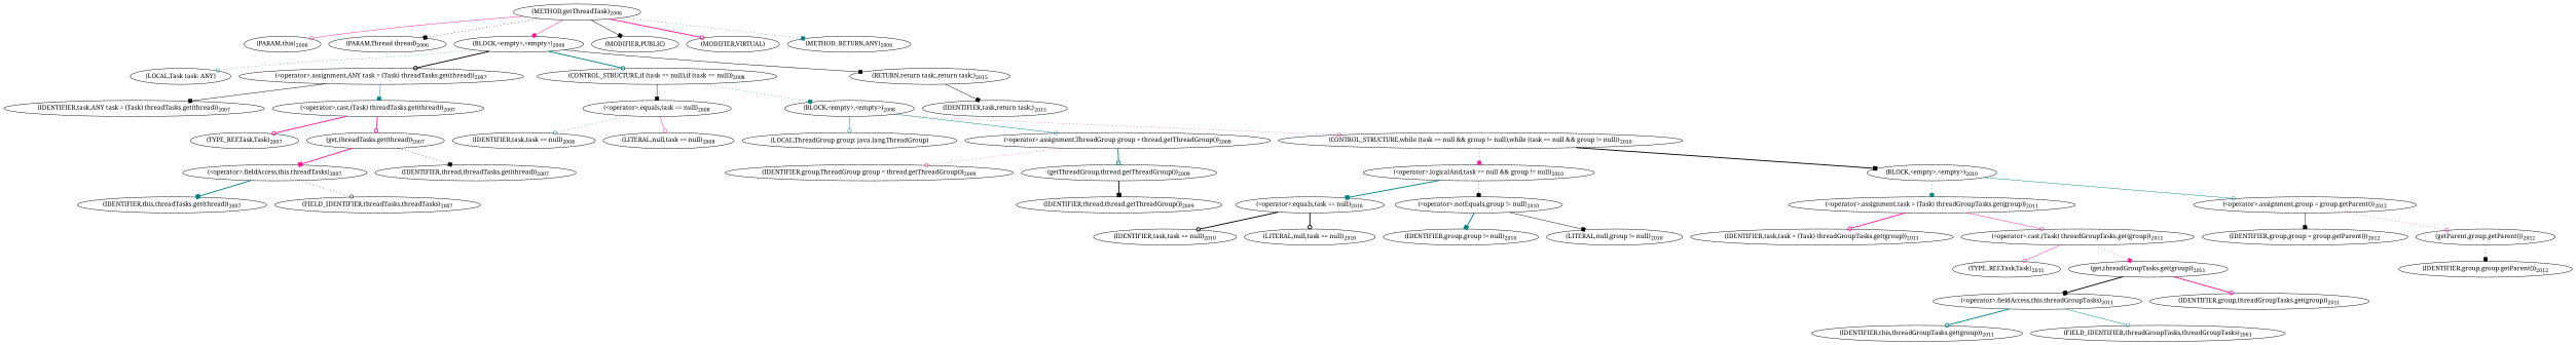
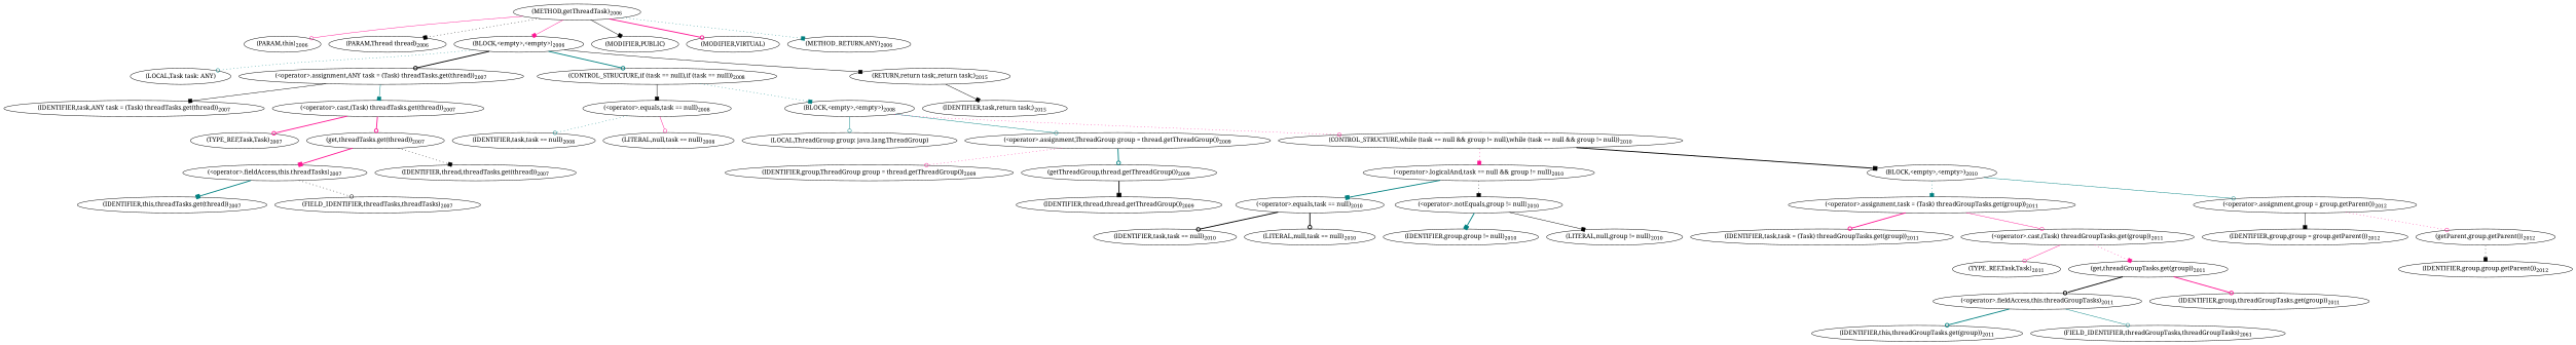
  digraph {
    fontname="Noto Serif"
    node [fontname="Noto Serif"]
    edge [arrowhead=odot color=black fontname="Noto Serif" style=bold]
    n1 [label=<(METHOD,getThreadTask)<SUB>2006</SUB>>]
    n2 [label=<(PARAM,this)<SUB>2006</SUB>>]
    n3 [label=<(PARAM,Thread thread)<SUB>2006</SUB>>]
    n4 [label=<(BLOCK,&lt;empty&gt;,&lt;empty&gt;)<SUB>2006</SUB>>]
    n5 [label=<(MODIFIER,PUBLIC)>]
    n6 [label=<(MODIFIER,VIRTUAL)>]
    n7 [label=<(METHOD_RETURN,ANY)<SUB>2006</SUB>>]
    n8 [label=<(LOCAL,Task task: ANY)>]
    n9 [label=<(&lt;operator&gt;.assignment,ANY task = (Task) threadTasks.get(thread))<SUB>2007</SUB>>]
    n10 [label=<(CONTROL_STRUCTURE,if (task == null),if (task == null))<SUB>2008</SUB>>]
    n11 [label=<(RETURN,return task;,return task;)<SUB>2015</SUB>>]
    n12 [label=<(IDENTIFIER,task,ANY task = (Task) threadTasks.get(thread))<SUB>2007</SUB>>]
    n13 [label=<(&lt;operator&gt;.cast,(Task) threadTasks.get(thread))<SUB>2007</SUB>>]
    n14 [label=<(&lt;operator&gt;.equals,task == null)<SUB>2008</SUB>>]
    n15 [label=<(BLOCK,&lt;empty&gt;,&lt;empty&gt;)<SUB>2008</SUB>>]
    n16 [label=<(IDENTIFIER,task,return task;)<SUB>2015</SUB>>]
    n17 [label=<(TYPE_REF,Task,Task)<SUB>2007</SUB>>]
    n18 [label=<(get,threadTasks.get(thread))<SUB>2007</SUB>>]
    n19 [label=<(&lt;operator&gt;.fieldAccess,this.threadTasks)<SUB>2007</SUB>>]
    n20 [label=<(IDENTIFIER,thread,threadTasks.get(thread))<SUB>2007</SUB>>]
    n21 [label=<(IDENTIFIER,this,threadTasks.get(thread))<SUB>2007</SUB>>]
    n22 [label=<(FIELD_IDENTIFIER,threadTasks,threadTasks)<SUB>2007</SUB>>]
    n23 [label=<(IDENTIFIER,task,task == null)<SUB>2008</SUB>>]
    n24 [label=<(LITERAL,null,task == null)<SUB>2008</SUB>>]
    n25 [label=<(LOCAL,ThreadGroup group: java.lang.ThreadGroup)>]
    n26 [label=<(&lt;operator&gt;.assignment,ThreadGroup group = thread.getThreadGroup())<SUB>2009</SUB>>]
    n27 [label=<(CONTROL_STRUCTURE,while (task == null &amp;&amp; group != null),while (task == null &amp;&amp; group != null))<SUB>2010</SUB>>]
    n28 [label=<(IDENTIFIER,group,ThreadGroup group = thread.getThreadGroup())<SUB>2009</SUB>>]
    n29 [label=<(getThreadGroup,thread.getThreadGroup())<SUB>2009</SUB>>]
    n30 [label=<(&lt;operator&gt;.logicalAnd,task == null &amp;&amp; group != null)<SUB>2010</SUB>>]
    n31 [label=<(BLOCK,&lt;empty&gt;,&lt;empty&gt;)<SUB>2010</SUB>>]
    n32 [label=<(IDENTIFIER,thread,thread.getThreadGroup())<SUB>2009</SUB>>]
    n33 [label=<(&lt;operator&gt;.equals,task == null)<SUB>2010</SUB>>]
    n34 [label=<(&lt;operator&gt;.notEquals,group != null)<SUB>2010</SUB>>]
    n35 [label=<(&lt;operator&gt;.assignment,task = (Task) threadGroupTasks.get(group))<SUB>2011</SUB>>]
    n36 [label=<(&lt;operator&gt;.assignment,group = group.getParent())<SUB>2012</SUB>>]
    n37 [label=<(IDENTIFIER,task,task == null)<SUB>2010</SUB>>]
    n38 [label=<(LITERAL,null,task == null)<SUB>2010</SUB>>]
    n39 [label=<(IDENTIFIER,group,group != null)<SUB>2010</SUB>>]
    n40 [label=<(LITERAL,null,group != null)<SUB>2010</SUB>>]
    n41 [label=<(IDENTIFIER,task,task = (Task) threadGroupTasks.get(group))<SUB>2011</SUB>>]
    n42 [label=<(&lt;operator&gt;.cast,(Task) threadGroupTasks.get(group))<SUB>2011</SUB>>]
    n43 [label=<(IDENTIFIER,group,group = group.getParent())<SUB>2012</SUB>>]
    n44 [label=<(getParent,group.getParent())<SUB>2012</SUB>>]
    n45 [label=<(TYPE_REF,Task,Task)<SUB>2011</SUB>>]
    n46 [label=<(get,threadGroupTasks.get(group))<SUB>2011</SUB>>]
    n47 [label=<(&lt;operator&gt;.fieldAccess,this.threadGroupTasks)<SUB>2011</SUB>>]
    n48 [label=<(IDENTIFIER,group,threadGroupTasks.get(group))<SUB>2011</SUB>>]
    n49 [label=<(IDENTIFIER,this,threadGroupTasks.get(group))<SUB>2011</SUB>>]
    n50 [label=<(FIELD_IDENTIFIER,threadGroupTasks,threadGroupTasks)<SUB>2061</SUB>>]
    n51 [label=<(IDENTIFIER,group,group.getParent())<SUB>2012</SUB>>]
    n1 -> n2 [color=deeppink style=solid]
    n1 -> n3 [arrowhead=box style=dotted]
    n1 -> n4 [arrowhead=box color=deeppink style=solid]
    n1 -> n5 [arrowhead=box style=solid]
    n1 -> n6 [color=deeppink]
    n1 -> n7 [arrowhead=box color=teal style=dotted]
    n4 -> n8 [color=teal style=dotted]
    n4 -> n9
    n4 -> n10 [color=teal]
    n4 -> n11 [arrowhead=box style=solid]
    n9 -> n12 [arrowhead=box style=solid]
    n9 -> n13 [arrowhead=box color=teal style=solid]
    n10 -> n14 [arrowhead=box style=solid]
    n10 -> n15 [arrowhead=box color=teal style=dotted]
    n11 -> n16 [arrowhead=box style=solid]
    n13 -> n17 [color=deeppink]
    n13 -> n18 [color=deeppink]
    n14 -> n23 [color=teal style=dotted]
    n14 -> n24 [color=deeppink style=solid]
    n15 -> n25 [color=teal style=solid]
    n15 -> n26 [color=teal style=solid]
    n15 -> n27 [color=deeppink style=dotted]
    n18 -> n19 [arrowhead=box color=deeppink]
    n18 -> n20 [arrowhead=box style=dotted]
    n19 -> n21 [arrowhead=box color=teal]
    n19 -> n22 [style=dotted]
    n26 -> n28 [color=deeppink style=dotted]
    n26 -> n29 [color=teal]
    n27 -> n30 [arrowhead=box color=deeppink style=dotted]
    n27 -> n31 [arrowhead=box]
    n29 -> n32 [arrowhead=box]
    n30 -> n33 [arrowhead=box color=teal]
    n30 -> n34 [arrowhead=box style=dotted]
    n31 -> n35 [arrowhead=box color=teal style=dotted]
    n31 -> n36 [color=teal style=solid]
    n33 -> n37
    n33 -> n38
    n34 -> n39 [arrowhead=box color=teal]
    n34 -> n40 [arrowhead=box style=solid]
    n35 -> n41 [color=deeppink]
    n35 -> n42 [color=deeppink style=solid]
    n36 -> n43 [arrowhead=box style=solid]
    n36 -> n44 [color=deeppink style=dotted]
    n42 -> n45 [color=deeppink style=solid]
    n42 -> n46 [arrowhead=box color=deeppink style=dotted]
    n44 -> n51 [arrowhead=box style=dotted]
-   n46 -> n47 [arrowhead=box]
+   n46 -> n47
    n46 -> n48 [color=deeppink]
    n47 -> n49 [color=teal]
    n47 -> n50 [color=teal style=solid]
  }
